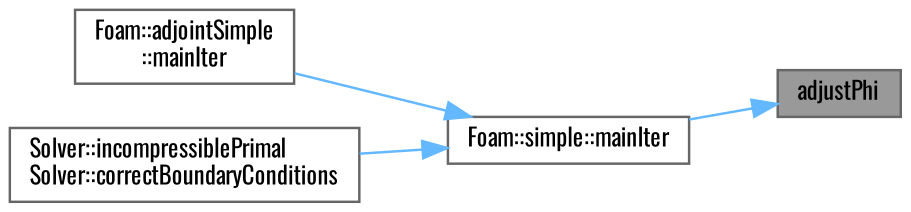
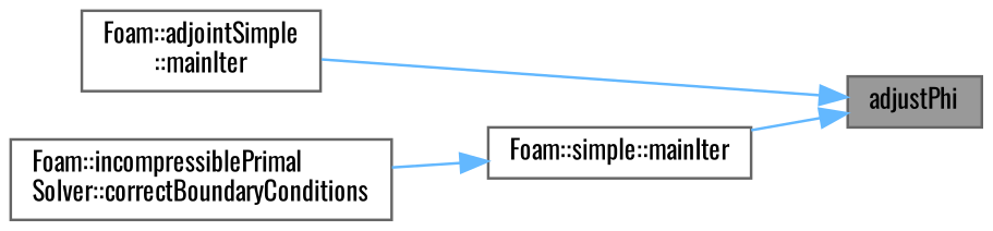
  digraph {
    fontname=Oswald
    rankdir=RL
    node [color=grey40 fillcolor=white fontname=Oswald fontsize=10 shape=box style=filled]
    edge [color=steelblue1 dir=back fontname=Oswald fontsize=10 labelfontname=Helvetica labelfontsize=10 style=solid]
    n1 [color=gray40 fillcolor=grey60 fontcolor=black height=0.2 label=adjustPhi width=0.4]
    n2 [height=0.2 label="Foam::adjointSimple\l::mainIter" width=0.4]
    n3 [height=0.2 label="Foam::simple::mainIter" width=0.4]
-   n4 [height=0.2 label="Solver::incompressiblePrimal\lSolver::correctBoundaryConditions" width=0.4]
-   n3 -> n2
+   n4 [height=0.2 label="Foam::incompressiblePrimal\lSolver::correctBoundaryConditions" width=0.4]
+   n1 -> n2
    n1 -> n3
    n3 -> n4
  }
